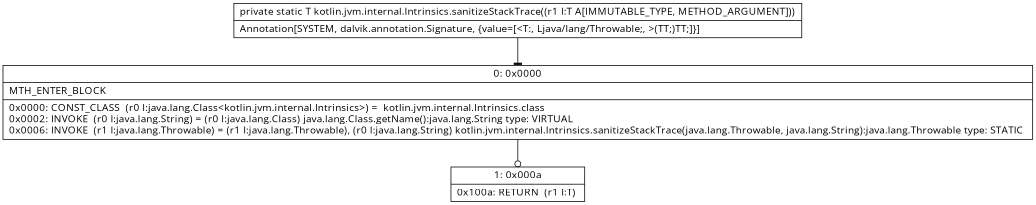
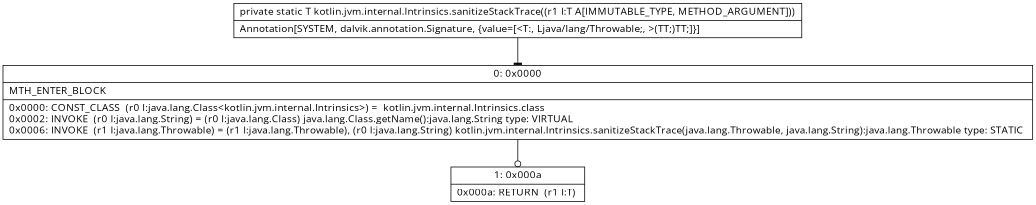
  digraph {
    fontname="Open Sans"
    node [shape=record fontname="Open Sans"]
    edge [fontname="Open Sans"]
    n1 [label="{0\:\ 0x0000|MTH_ENTER_BLOCK\l|0x0000: CONST_CLASS  (r0 I:java.lang.Class\<kotlin.jvm.internal.Intrinsics\>) =  kotlin.jvm.internal.Intrinsics.class \l0x0002: INVOKE  (r0 I:java.lang.String) = (r0 I:java.lang.Class) java.lang.Class.getName():java.lang.String type: VIRTUAL \l0x0006: INVOKE  (r1 I:java.lang.Throwable) = (r1 I:java.lang.Throwable), (r0 I:java.lang.String) kotlin.jvm.internal.Intrinsics.sanitizeStackTrace(java.lang.Throwable, java.lang.String):java.lang.Throwable type: STATIC \l}"]
-   n2 [label="{1\:\ 0x000a|0x100a: RETURN  (r1 I:T) \l}"]
+   n2 [label="{1\:\ 0x000a|0x000a: RETURN  (r1 I:T) \l}"]
    n3 [label="{private static T kotlin.jvm.internal.Intrinsics.sanitizeStackTrace((r1 I:T A[IMMUTABLE_TYPE, METHOD_ARGUMENT]))  | Annotation[SYSTEM, dalvik.annotation.Signature, \{value=[\<T:, Ljava\/lang\/Throwable;, \>(TT;)TT;]\}]\l}"]
    n1 -> n2 [arrowhead=odot]
    n3 -> n1 [arrowhead=tee]
  }
